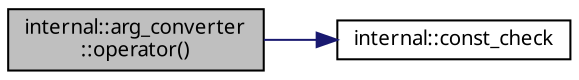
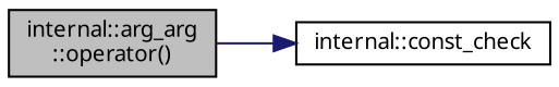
  digraph {
    rankdir=LR
    fontname="Noto Sans"
    node [color=black fontname="Noto Sans" fontsize=10 shape=record style=filled]
-   n1 [fillcolor=grey75 fontcolor=black height=0.2 label="internal::arg_converter\l::operator()" width=0.4]
+   n1 [fillcolor=grey75 fontcolor=black height=0.2 label="internal::arg_arg\l::operator()" width=0.4]
    n2 [fillcolor=white height=0.2 label="internal::const_check" width=0.4]
    n1 -> n2 [color=midnightblue fontname="Noto Sans" fontsize=10 labelfontname=Helvetica labelfontsize=10 style=solid]
  }
